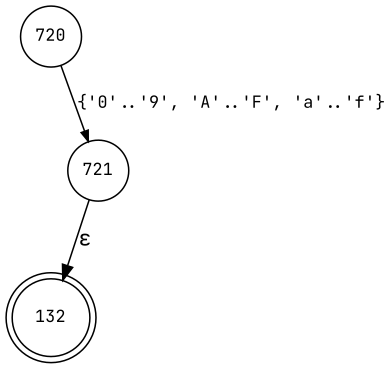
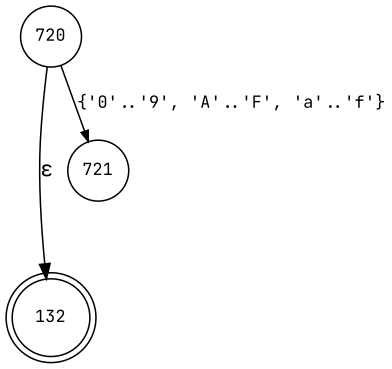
  digraph {
    fontname="JetBrains Mono"
    rankdir=TB
    node [fixedsize=true fontname="JetBrains Mono" fontsize=11 shape=circle peripheries=1]
    edge [fontname="JetBrains Mono"]
    n1 [label=132 shape=doublecircle width=.6 peripheries=""]
    n2 [label=720 width=.55]
    n3 [label=721 width=.55]
    n2 -> n3 [arrowhead=normal arrowsize=.7 fontsize=11 label="{'0'..'9', 'A'..'F', 'a'..'f'}"]
-   n3 -> n1 [label="&epsilon;"]
+   n2 -> n1 [label="&epsilon;"]
  }
